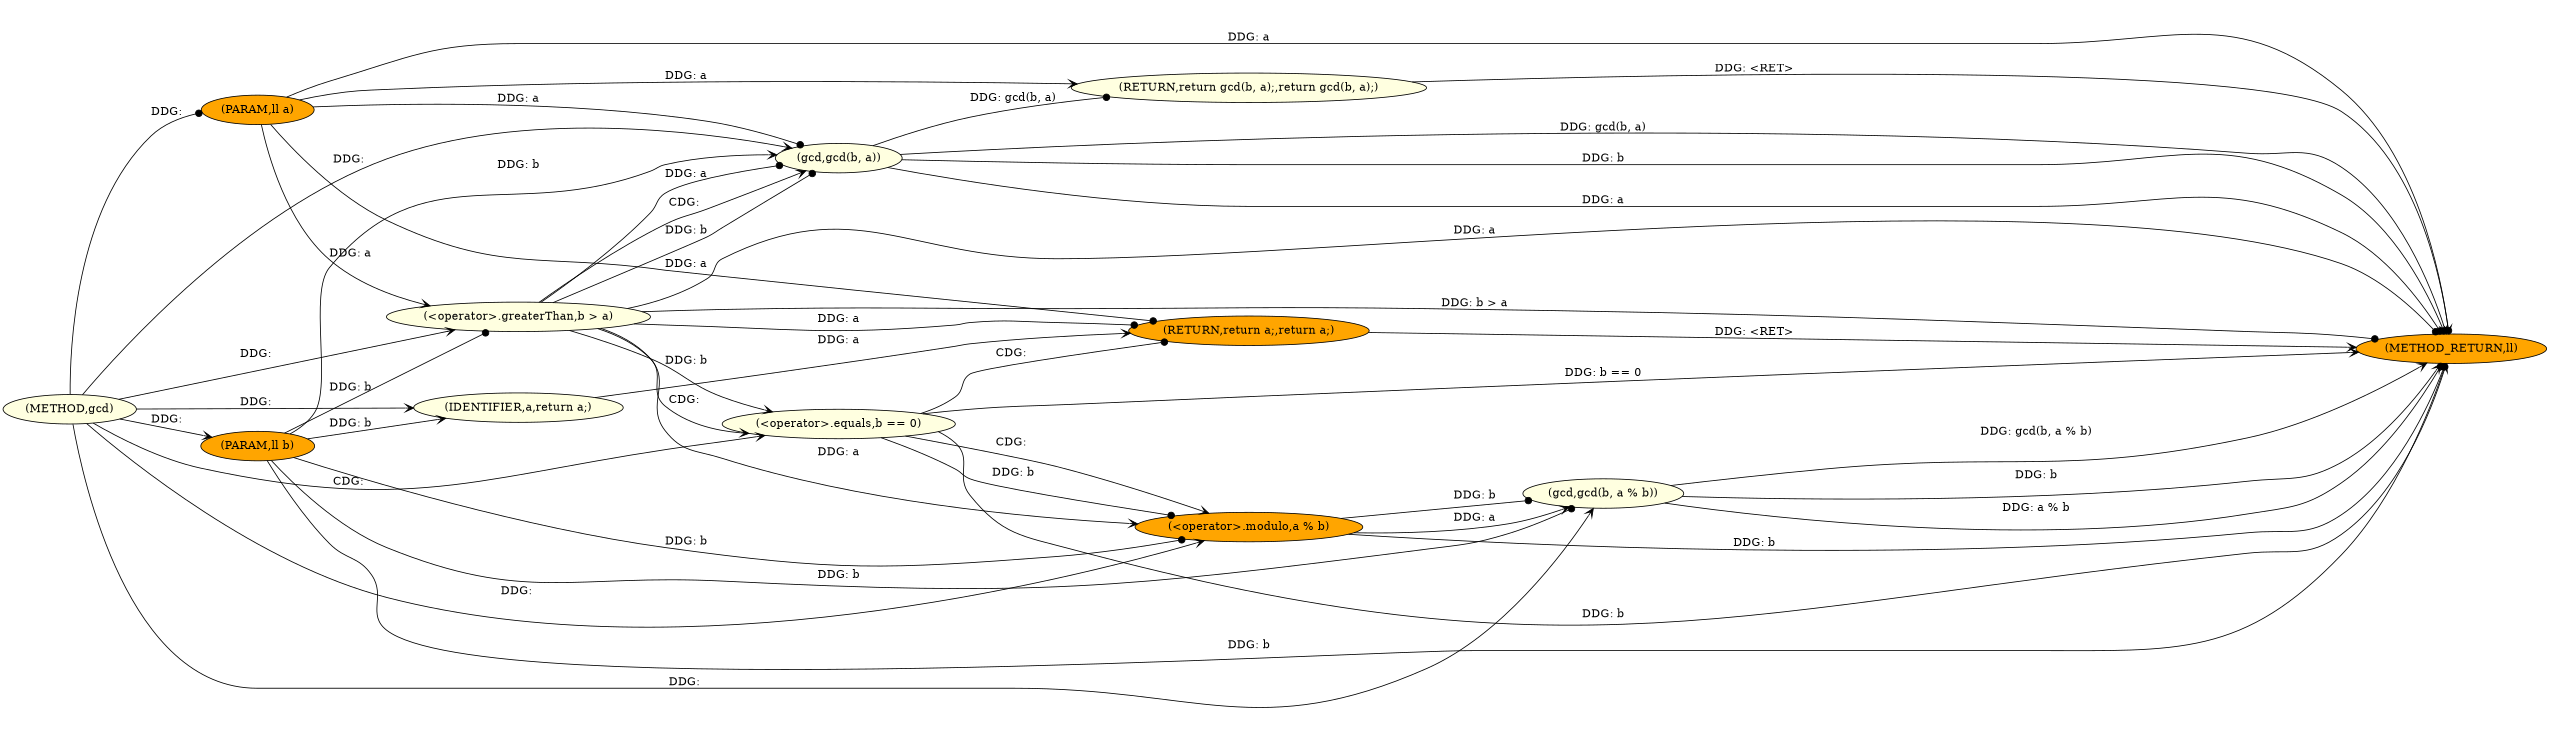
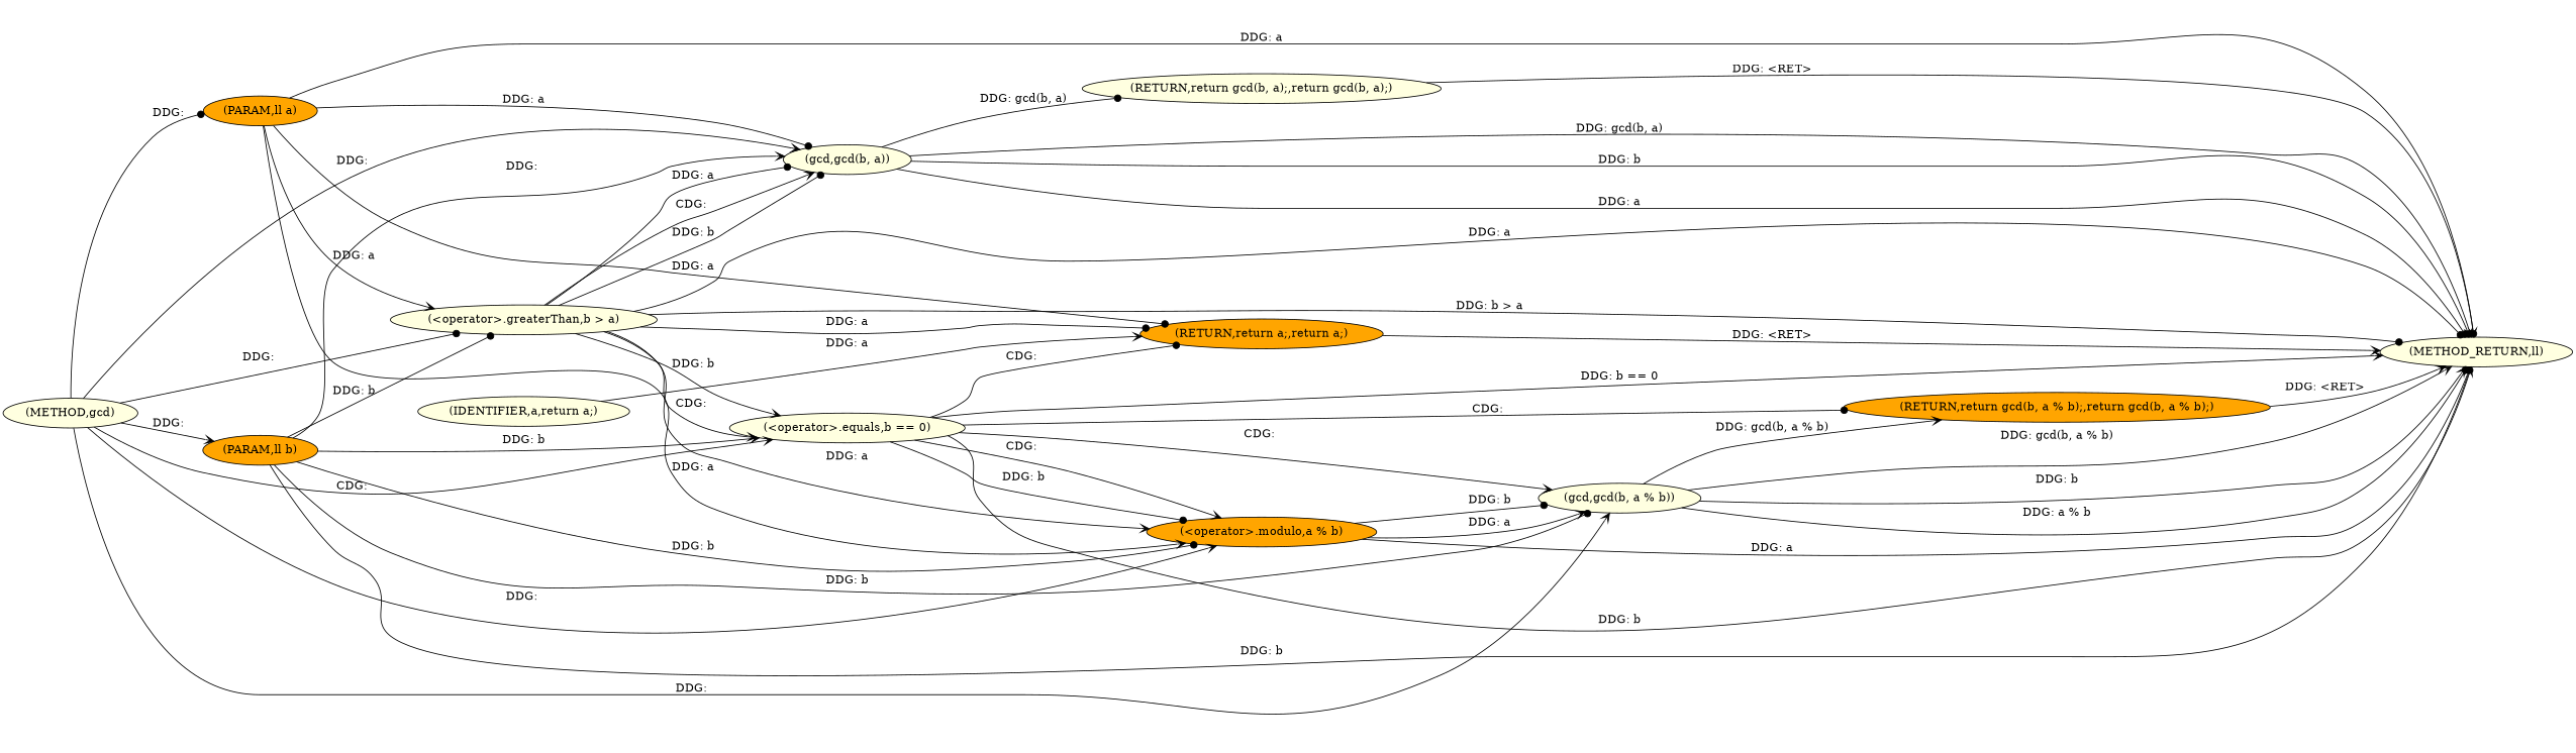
  digraph {
    rankdir=LR
    node [fillcolor=lightyellow style=filled]
    edge [arrowhead=vee]
    n1 [label="(METHOD,gcd)"]
    n2 [fillcolor=orange label="(PARAM,ll a)"]
    n3 [fillcolor=orange label="(PARAM,ll b)"]
    n4 [label="(<operator>.greaterThan,b > a)"]
    n5 [label="(<operator>.equals,b == 0)"]
    n6 [label="(gcd,gcd(b, a % b))"]
    n7 [label="(gcd,gcd(b, a))"]
    n8 [label="(IDENTIFIER,a,return a;)"]
    n9 [fillcolor=orange label="(<operator>.modulo,a % b)"]
-   n10 [fillcolor=orange label="(METHOD_RETURN,ll)"]
+   n10 [label="(METHOD_RETURN,ll)"]
    n11 [fillcolor=orange label="(RETURN,return a;,return a;)"]
+   n12 [fillcolor=orange label="(RETURN,return gcd(b, a % b);,return gcd(b, a % b);)"]
    n13 [label="(RETURN,return gcd(b, a);,return gcd(b, a);)"]
    n1 -> n2 [arrowhead=dot label="DDG: "]
    n1 -> n3 [label="DDG: "]
-   n1 -> n4 [label="DDG: "]
+   n1 -> n4 [arrowhead=dot label="DDG: "]
    n1 -> n5 [label="CDG: "]
    n1 -> n6 [label="DDG: "]
    n1 -> n7 [label="DDG: "]
-   n1 -> n8 [label="DDG: "]
    n1 -> n9 [label="DDG: "]
    n2 -> n4 [label="DDG: a"]
    n2 -> n7 [arrowhead=dot label="DDG: a"]
-   n2 -> n13 [label="DDG: a"]
+   n2 -> n9 [label="DDG: a"]
    n2 -> n10 [label="DDG: a"]
    n2 -> n11 [arrowhead=dot label="DDG: a"]
    n3 -> n4 [arrowhead=dot label="DDG: b"]
-   n3 -> n8 [label="DDG: b"]
+   n3 -> n5 [label="DDG: b"]
    n3 -> n6 [arrowhead=dot label="DDG: b"]
-   n3 -> n7 [label="DDG: b"]
+   n3 -> n7 [label="DDG: "]
    n3 -> n9 [arrowhead=dot label="DDG: b"]
    n3 -> n10 [arrowhead=dot label="DDG: b"]
    n4 -> n5 [label="DDG: b"]
    n4 -> n5 [label="CDG: "]
    n4 -> n7 [arrowhead=dot label="DDG: b"]
    n4 -> n7 [arrowhead=dot label="DDG: a"]
    n4 -> n7 [label="CDG: "]
    n4 -> n9 [label="DDG: a"]
    n4 -> n10 [arrowhead=dot label="DDG: a"]
    n4 -> n10 [arrowhead=dot label="DDG: b > a"]
    n4 -> n11 [arrowhead=dot label="DDG: a"]
+   n5 -> n6 [label="CDG: "]
    n5 -> n9 [arrowhead=dot label="DDG: b"]
    n5 -> n9 [label="CDG: "]
    n5 -> n10 [label="DDG: b"]
    n5 -> n10 [label="DDG: b == 0"]
    n5 -> n11 [arrowhead=dot label="CDG: "]
+   n5 -> n12 [arrowhead=dot label="CDG: "]
    n6 -> n10 [label="DDG: b"]
    n6 -> n10 [arrowhead=dot label="DDG: a % b"]
    n6 -> n10 [label="DDG: gcd(b, a % b)"]
+   n6 -> n12 [label="DDG: gcd(b, a % b)"]
    n7 -> n10 [arrowhead=dot label="DDG: b"]
    n7 -> n10 [arrowhead=dot label="DDG: a"]
    n7 -> n10 [label="DDG: gcd(b, a)"]
    n7 -> n13 [arrowhead=dot label="DDG: gcd(b, a)"]
    n8 -> n11 [label="DDG: a"]
    n9 -> n6 [arrowhead=dot label="DDG: b"]
    n9 -> n6 [label="DDG: a"]
-   n9 -> n10 [arrowhead=dot label="DDG: b"]
+   n9 -> n10 [arrowhead=dot label="DDG: a"]
    n11 -> n10 [label="DDG: <RET>"]
+   n12 -> n10 [label="DDG: <RET>"]
    n13 -> n10 [arrowhead=dot label="DDG: <RET>"]
  }
